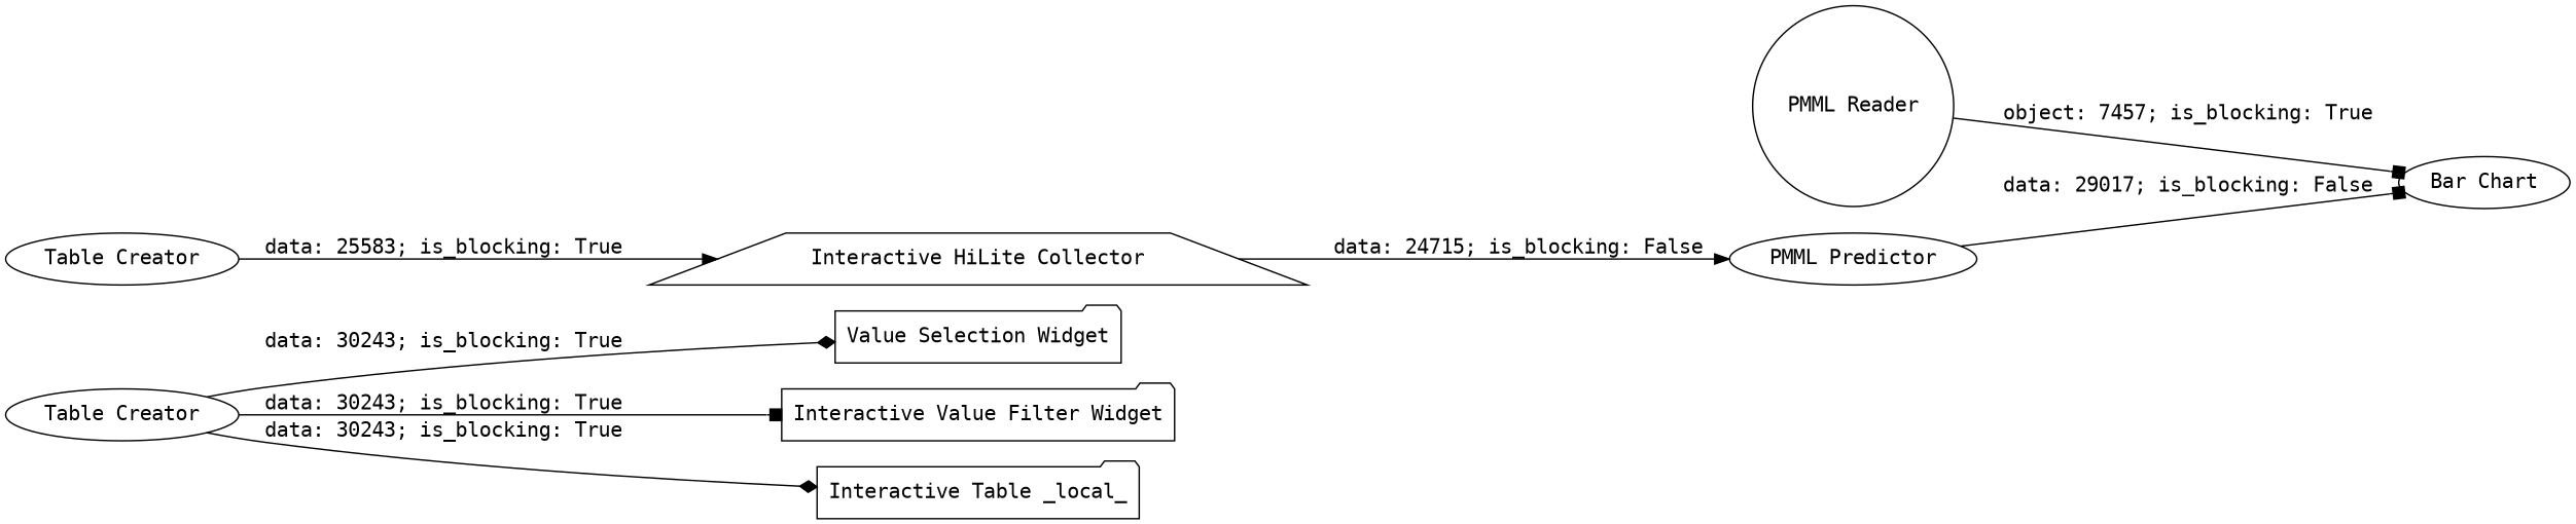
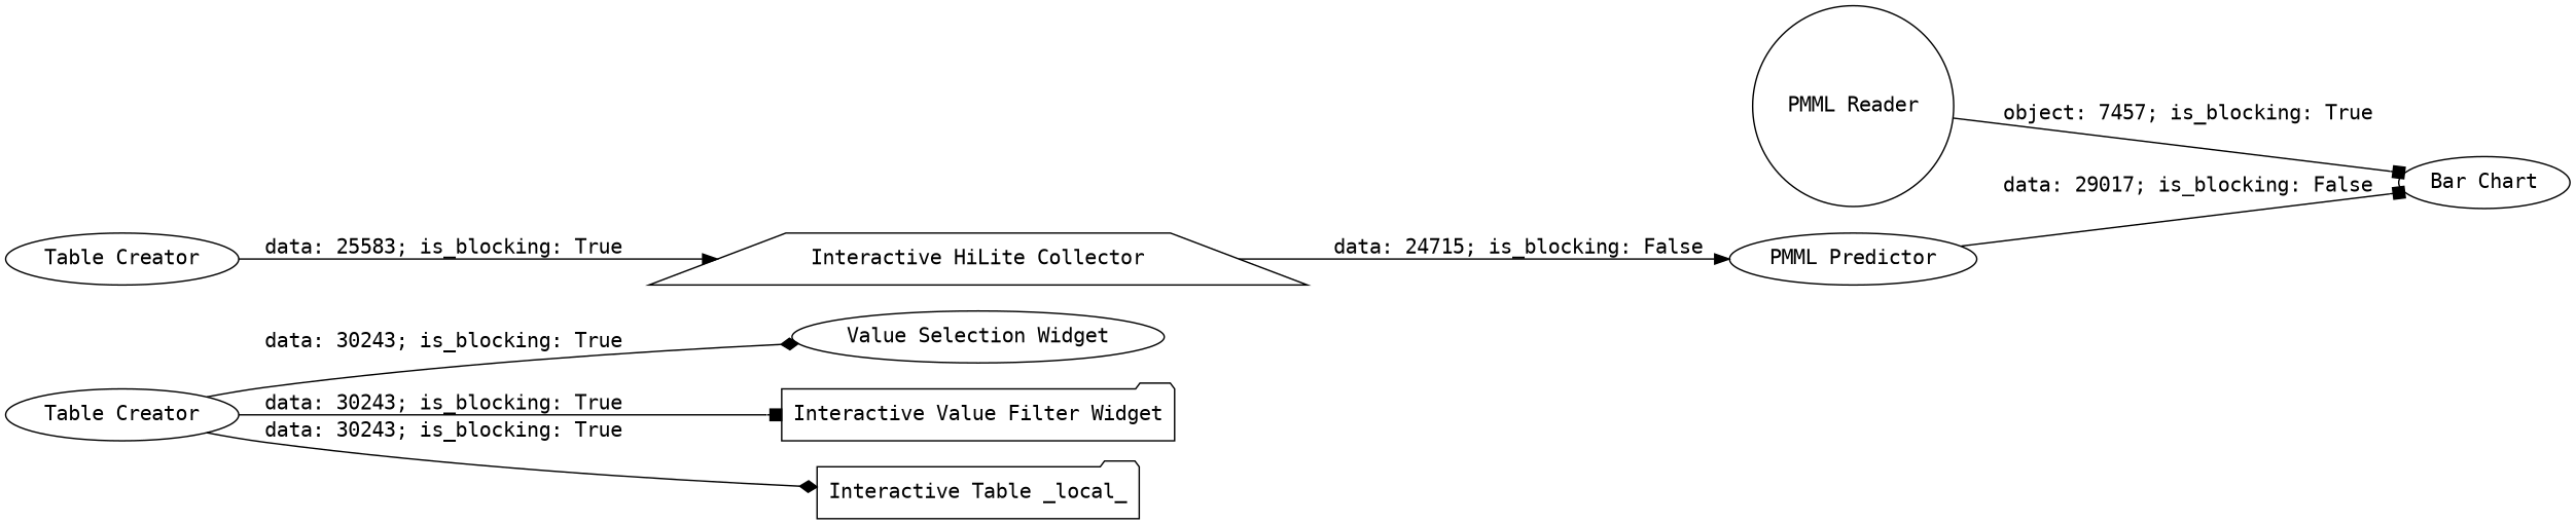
  digraph {
    fontname="DejaVu Sans Mono"
    rankdir=LR
    node [fontname="DejaVu Sans Mono" shape=ellipse]
    edge [arrowhead=box fontname="DejaVu Sans Mono"]
-   n1 [label="Value Selection Widget" shape=folder]
+   n1 [label="Value Selection Widget"]
    n2 [label="PMML Reader" shape=circle]
    n3 [label="Bar Chart"]
    n4 [label="PMML Predictor"]
    n5 [label="Interactive Value Filter Widget" shape=folder]
    n6 [label="Table Creator"]
    n7 [label="Interactive HiLite Collector" shape=trapezium]
    n8 [label="Interactive Table _local_" shape=folder]
    n9 [label="Table Creator"]
    n2 -> n3 [label="object: 7457; is_blocking: True"]
    n4 -> n3 [label="data: 29017; is_blocking: False"]
    n6 -> n7 [arrowhead=normal label="data: 25583; is_blocking: True"]
    n7 -> n4 [arrowhead=normal label="data: 24715; is_blocking: False"]
    n9 -> n1 [arrowhead=diamond label="data: 30243; is_blocking: True"]
    n9 -> n5 [label="data: 30243; is_blocking: True"]
    n9 -> n8 [arrowhead=diamond label="data: 30243; is_blocking: True"]
  }
